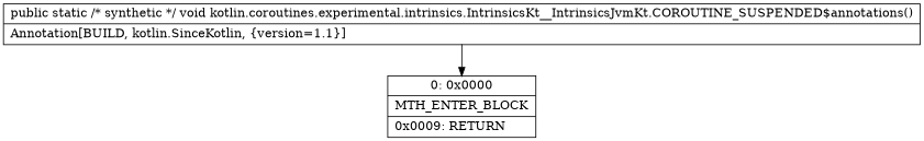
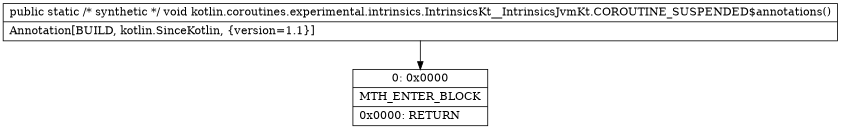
  digraph {
    fontname="DejaVu Serif"
    node [shape=record fontname="DejaVu Serif"]
-   n1 [label="{0\:\ 0x0000|MTH_ENTER_BLOCK\l|0x0009: RETURN   \l}"]
+   n1 [label="{0\:\ 0x0000|MTH_ENTER_BLOCK\l|0x0000: RETURN   \l}"]
    n2 [label="{public static \/* synthetic *\/ void kotlin.coroutines.experimental.intrinsics.IntrinsicsKt__IntrinsicsJvmKt.COROUTINE_SUSPENDED$annotations()  | Annotation[BUILD, kotlin.SinceKotlin, \{version=1.1\}]\l}"]
    n2 -> n1 [fontname="DejaVu Serif"]
  }
